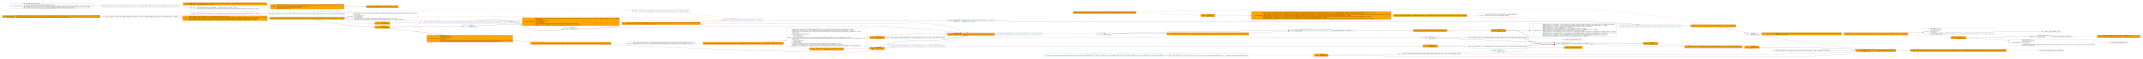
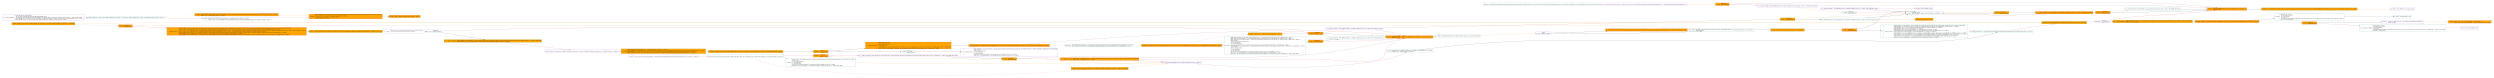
  digraph {
    fontname="Liberation Serif"
    rankdir=LR
    node [color=purple fillcolor=white fontname="Liberation Serif" shape=record style=filled]
    edge [color=black fontname="Liberation Serif"]
    n1 [label="{0\:\ 0x0000|MTH_ENTER_BLOCK\l|0x0000: CONST_CLASS  (r0 I:java.lang.Class\<com.google.android.gms.dynamite.DynamiteModule\>) =  com.google.android.gms.dynamite.DynamiteModule.class \l}"]
    n2 [fillcolor=orange label="{1\:\ 0x0002|SYNTHETIC\lSplitter:B:1:0x0002\l}"]
    n3 [label="{2\:\ ?|Splitter:B:1:0x0002\l|0x0002: MONITOR_ENTER  (r0 I:?[OBJECT, ARRAY]) A[Catch:\{ Throwable \-\> 0x00ec \}, TRY_ENTER, TRY_LEAVE]\l}"]
    n4 [fillcolor=orange label="{78\:\ 0x00ec|ExcHandler: Throwable null\lSplitter:B:1:0x0002\l|0x00ec: MOVE_EXCEPTION  (r9 I:?[OBJECT]) =  \l}"]
    n5 [color=teal label="{3\:\ 0x0003|SYNTHETIC\lSplitter:B:3:0x0003\l}"]
    n6 [color=teal fillcolor=orange label="{79\:\ 0x00ed|0x00ed: INVOKE  (r8 I:android.content.Context), (r9 I:java.lang.Throwable) com.google.android.gms.common.util.CrashUtils.addDynamiteErrorToDropBox(android.content.Context, java.lang.Throwable):boolean type: STATIC \l}"]
    n7 [color=teal label="{73\:\ 0x00e9|ExcHandler: all null\lSplitter:B:3:0x0003\l|0x00e9: MOVE_EXCEPTION  (r9 I:?[OBJECT]) =  \l}"]
    n8 [color=teal fillcolor=orange label="{74\:\ 0x00ea|SYNTHETIC\lSplitter:B:74:0x00ea\l}"]
    n9 [color=teal fillcolor=orange label="{5\:\ 0x0005|0x0005: IF  (r1 I:?[int, boolean, OBJECT, ARRAY, byte, short, char]) != (0 ?[int, boolean, OBJECT, ARRAY, byte, short, char])  \-\> B:55:0x00b6 \l}"]
    n10 [fillcolor=orange label="{6\:\ 0x0007|SYNTHETIC\lSplitter:B:6:0x0007\l}"]
    n11 [color=teal fillcolor=orange label="{55\:\ 0x00b6|0x00b6: MONITOR_EXIT  (r0 I:?[OBJECT, ARRAY]) A[Catch:\{ all \-\> 0x00e9 \}, TRY_LEAVE]\l}"]
    n12 [fillcolor=orange label="{7\:\ ?|Splitter:B:6:0x0007\l|0x0007: INVOKE  (r1 I:android.content.Context) = (r8 I:android.content.Context) android.content.Context.getApplicationContext():android.content.Context type: VIRTUAL A[Catch:\{ ClassNotFoundException \| IllegalAccessException \| NoSuchFieldException \-\> 0x008d \}, TRY_ENTER]\l0x000b: INVOKE  (r1 I:java.lang.ClassLoader) = (r1 I:android.content.Context) android.content.Context.getClassLoader():java.lang.ClassLoader type: VIRTUAL A[Catch:\{ ClassNotFoundException \| IllegalAccessException \| NoSuchFieldException \-\> 0x008d \}]\l0x000f: CONST_CLASS  (r2 I:java.lang.Class\<com.google.android.gms.dynamite.DynamiteModule$DynamiteLoaderClassLoader\>) =  com.google.android.gms.dynamite.DynamiteModule$DynamiteLoaderClassLoader.class A[Catch:\{ ClassNotFoundException \| IllegalAccessException \| NoSuchFieldException \-\> 0x008d \}]\l0x0011: INVOKE  (r2 I:java.lang.String) = (r2 I:java.lang.Class) java.lang.Class.getName():java.lang.String type: VIRTUAL A[Catch:\{ ClassNotFoundException \| IllegalAccessException \| NoSuchFieldException \-\> 0x008d \}]\l0x0015: INVOKE  (r1 I:java.lang.Class) = (r1 I:java.lang.ClassLoader), (r2 I:java.lang.String) java.lang.ClassLoader.loadClass(java.lang.String):java.lang.Class type: VIRTUAL A[Catch:\{ ClassNotFoundException \| IllegalAccessException \| NoSuchFieldException \-\> 0x008d \}]\l0x0019: CONST_STR  (r2 I:java.lang.String) =  \"sClassLoader\" A[Catch:\{ ClassNotFoundException \| IllegalAccessException \| NoSuchFieldException \-\> 0x008d \}]\l0x001b: INVOKE  (r2 I:java.lang.reflect.Field) = (r1 I:java.lang.Class), (r2 I:java.lang.String) java.lang.Class.getDeclaredField(java.lang.String):java.lang.reflect.Field type: VIRTUAL A[Catch:\{ ClassNotFoundException \| IllegalAccessException \| NoSuchFieldException \-\> 0x008d \}]\l}"]
    n13 [color=teal label="{50\:\ 0x008d|ExcHandler: ClassNotFoundException \| IllegalAccessException \| NoSuchFieldException null\lSplitter:B:6:0x0007\l|0x008d: MOVE_EXCEPTION  (r1 I:?[OBJECT]) =  \l}"]
    n14 [label="{56\:\ 0x00b7|SYNTHETIC\lSplitter:B:56:0x00b7\l}"]
    n15 [color=teal fillcolor=orange label="{8\:\ 0x001f|0x001f: MONITOR_ENTER  (r1 I:?[OBJECT, ARRAY]) A[Catch:\{ ClassNotFoundException \| IllegalAccessException \| NoSuchFieldException \-\> 0x008d \}, TRY_LEAVE]\l}"]
    n16 [color=teal fillcolor=orange label="{51\:\ 0x008e|0x008e: CONST_STR  (r2 I:java.lang.String) =  \"DynamiteModule\" \l}"]
    n17 [label="{9\:\ 0x0020|0x0020: CONST  (r3 I:?[int, float, boolean, short, byte, char, OBJECT, ARRAY]) = \l  (0 ?[int, float, boolean, short, byte, char, OBJECT, ARRAY])\l \l}"]
+   n18 [color=teal label="{10\:\ 0x0021|SYNTHETIC\lSplitter:B:10:0x0021\l}"]
    n19 [color=teal fillcolor=orange label="{11\:\ ?|Splitter:B:10:0x0021\l|0x0021: INVOKE  (r4 I:java.lang.Object) = (r2 I:java.lang.reflect.Field), (r3 I:java.lang.Object) java.lang.reflect.Field.get(java.lang.Object):java.lang.Object type: VIRTUAL A[Catch:\{ all \-\> 0x008a \}, TRY_ENTER]\l0x0025: CHECK_CAST  (r4 I:java.lang.ClassLoader) = (java.lang.ClassLoader) (r4 I:?[OBJECT, ARRAY]) A[Catch:\{ all \-\> 0x008a \}]\l}"]
    n20 [fillcolor=orange label="{46\:\ 0x008a|ExcHandler: all null\lSplitter:B:10:0x0021\l|0x008a: MOVE_EXCEPTION  (r2 I:?[OBJECT]) =  A[Catch:\{ all \-\> 0x008a \}]\l}"]
    n21 [label="{12\:\ 0x0027|0x0027: IF  (r4 I:?[int, boolean, OBJECT, ARRAY, byte, short, char]) == (0 ?[int, boolean, OBJECT, ARRAY, byte, short, char])  \-\> B:21:0x0038 A[Catch:\{ all \-\> 0x008a \}]\l}"]
    n22 [color=teal label="{47\:\ 0x008b|0x008b: MONITOR_EXIT  (r1 I:?[OBJECT, ARRAY]) A[Catch:\{ all \-\> 0x008a \}, TRY_LEAVE]\l}"]
    n23 [label="{13\:\ 0x0029|0x0029: INVOKE  (r2 I:java.lang.ClassLoader) =  java.lang.ClassLoader.getSystemClassLoader():java.lang.ClassLoader type: STATIC A[Catch:\{ all \-\> 0x008a \}]\l}"]
    n24 [color=teal fillcolor=orange label="{21\:\ 0x0038|0x0038: CONST_STR  (r4 I:java.lang.String) =  \"com.google.android.gms\" A[Catch:\{ all \-\> 0x008a \}]\l0x003a: INVOKE  (r5 I:android.content.Context) = (r8 I:android.content.Context) android.content.Context.getApplicationContext():android.content.Context type: VIRTUAL A[Catch:\{ all \-\> 0x008a \}]\l0x003e: INVOKE  (r5 I:java.lang.String) = (r5 I:android.content.Context) android.content.Context.getPackageName():java.lang.String type: VIRTUAL A[Catch:\{ all \-\> 0x008a \}]\l0x0042: INVOKE  (r4 I:boolean) = (r4 I:java.lang.String), (r5 I:java.lang.Object) java.lang.String.equals(java.lang.Object):boolean type: VIRTUAL A[Catch:\{ all \-\> 0x008a \}]\l}"]
    n25 [color=teal label="{14\:\ 0x002d|0x002d: IF  (r4 I:?[int, boolean, OBJECT, ARRAY, byte, short, char]) != (r2 I:?[int, boolean, OBJECT, ARRAY, byte, short, char])  \-\> B:17:0x0032 A[Catch:\{ all \-\> 0x008a \}]\l}"]
    n26 [color=teal fillcolor=orange label="{22\:\ 0x0046|0x0046: IF  (r4 I:?[int, boolean, OBJECT, ARRAY, byte, short, char]) == (0 ?[int, boolean, OBJECT, ARRAY, byte, short, char])  \-\> B:25:0x0052 A[Catch:\{ all \-\> 0x008a \}]\l}"]
-   n27 [color=teal label="{15\:\ 0x002f|0x002f: SGET  (r2 I:java.lang.Boolean) =  java.lang.Boolean.FALSE java.lang.Boolean A[Catch:\{ all \-\> 0x008a \}, TRY_LEAVE]\l}"]
+   n27 [color=teal fillcolor=orange label="{15\:\ 0x002f|0x002f: SGET  (r2 I:java.lang.Boolean) =  java.lang.Boolean.FALSE java.lang.Boolean A[Catch:\{ all \-\> 0x008a \}, TRY_LEAVE]\l}"]
    n28 [fillcolor=orange label="{17\:\ 0x0032|SYNTHETIC\lSplitter:B:17:0x0032\l}"]
    n29 [label="{44\:\ 0x0087|0x0087: MONITOR_EXIT  (r1 I:?[OBJECT, ARRAY]) A[Catch:\{ all \-\> 0x008a \}]\l}"]
    n30 [label="{18\:\ ?|Splitter:B:17:0x0032\l|0x0032: INVOKE  (r4 I:java.lang.ClassLoader) com.google.android.gms.dynamite.DynamiteModule.zza(java.lang.ClassLoader):void type: STATIC A[Catch:\{ LoadingException \-\> 0x0035 \}, TRY_ENTER, TRY_LEAVE]\l}"]
-   n31 [color=teal label="{19\:\ 0x0035|SYNTHETIC\lSplitter:B:19:0x0035\l}"]
+   n31 [color=teal fillcolor=orange label="{19\:\ 0x0035|SYNTHETIC\lSplitter:B:19:0x0035\l}"]
    n32 [color=teal label="{45\:\ 0x0088|0x0088: MOVE  (r1 I:?[OBJECT, ARRAY]) = (r2 I:?[OBJECT, ARRAY]) A[Catch:\{ all \-\> 0x008a \}]\l0x0089: GOTO  \-\> 0x00b4 A[Catch:\{ all \-\> 0x008a \}]\l}"]
    n33 [fillcolor=orange label="{20\:\ ?|Splitter:B:19:0x0035\l|0x0035: SGET  (r2 I:java.lang.Boolean) =  java.lang.Boolean.TRUE java.lang.Boolean A[Catch:\{ all \-\> 0x008a \}, ExcHandler: LoadingException null, TRY_ENTER]\l0x0037: GOTO  \-\> 0x0087 A[Catch:\{ all \-\> 0x008a \}]\l}"]
    n34 [color=teal label="{23\:\ 0x0048|0x0048: INVOKE  (r4 I:java.lang.ClassLoader) =  java.lang.ClassLoader.getSystemClassLoader():java.lang.ClassLoader type: STATIC A[Catch:\{ all \-\> 0x008a \}]\l0x004c: INVOKE  \l  (r2 I:java.lang.reflect.Field)\l  (r3 I:java.lang.Object)\l  (r4 I:java.lang.Object)\l java.lang.reflect.Field.set(java.lang.Object, java.lang.Object):void type: VIRTUAL A[Catch:\{ all \-\> 0x008a \}]\l0x004f: SGET  (r2 I:java.lang.Boolean) =  java.lang.Boolean.FALSE java.lang.Boolean A[Catch:\{ all \-\> 0x008a \}, TRY_LEAVE]\l}"]
    n35 [color=teal fillcolor=orange label="{25\:\ 0x0052|SYNTHETIC\lSplitter:B:25:0x0052\l}"]
    n36 [fillcolor=orange label="{26\:\ ?|Splitter:B:25:0x0052\l|0x0052: INVOKE  (r4 I:int) = \l  (r8 I:android.content.Context)\l  (r9 I:java.lang.String)\l  (r10 I:boolean)\l com.google.android.gms.dynamite.DynamiteModule.zzc(android.content.Context, java.lang.String, boolean):int type: STATIC A[Catch:\{ LoadingException \-\> 0x007e \}, TRY_ENTER]\l0x0056: SGET  (r5 I:java.lang.String) =  com.google.android.gms.dynamite.DynamiteModule.zzii java.lang.String A[Catch:\{ LoadingException \-\> 0x007e \}]\l}"]
    n37 [color=teal label="{42\:\ 0x007e|SYNTHETIC\lSplitter:B:42:0x007e\l}"]
    n38 [fillcolor=orange label="{27\:\ 0x0058|0x0058: IF  (r5 I:?[int, boolean, OBJECT, ARRAY, byte, short, char]) == (0 ?[int, boolean, OBJECT, ARRAY, byte, short, char])  \-\> B:37:0x007b A[Catch:\{ LoadingException \-\> 0x007e \}]\l}"]
-   n39 [fillcolor=orange label="{43\:\ ?|Splitter:B:42:0x007e\l|0x007e: INVOKE  (r4 I:java.lang.ClassLoader) =  java.lang.ClassLoader.getSystemClassLoader():java.lang.ClassLoader type: STATIC A[Catch:\{ all \-\> 0x008a \}, ExcHandler: LoadingException null, TRY_ENTER]\l0x0082: INVOKE  \l  (r2 I:java.lang.reflect.Field)\l  (r3 I:java.lang.Object)\l  (r4 I:java.lang.Object)\l java.lang.reflect.Field.set(java.lang.Object, java.lang.Object):void type: VIRTUAL A[Catch:\{ all \-\> 0x008a \}]\l0x0085: SGET  (r2 I:java.lang.Boolean) =  java.lang.Boolean.FALSE java.lang.Boolean A[Catch:\{ all \-\> 0x008a \}]\l}"]
+   n39 [label="{43\:\ ?|Splitter:B:42:0x007e\l|0x007e: INVOKE  (r4 I:java.lang.ClassLoader) =  java.lang.ClassLoader.getSystemClassLoader():java.lang.ClassLoader type: STATIC A[Catch:\{ all \-\> 0x008a \}, ExcHandler: LoadingException null, TRY_ENTER]\l0x0082: INVOKE  \l  (r2 I:java.lang.reflect.Field)\l  (r3 I:java.lang.Object)\l  (r4 I:java.lang.Object)\l java.lang.reflect.Field.set(java.lang.Object, java.lang.Object):void type: VIRTUAL A[Catch:\{ all \-\> 0x008a \}]\l0x0085: SGET  (r2 I:java.lang.Boolean) =  java.lang.Boolean.FALSE java.lang.Boolean A[Catch:\{ all \-\> 0x008a \}]\l}"]
    n40 [color=teal label="{28\:\ 0x005a|0x005a: SGET  (r5 I:java.lang.String) =  com.google.android.gms.dynamite.DynamiteModule.zzii java.lang.String A[Catch:\{ LoadingException \-\> 0x007e \}]\l0x005c: INVOKE  (r5 I:boolean) = (r5 I:java.lang.String) java.lang.String.isEmpty():boolean type: VIRTUAL A[Catch:\{ LoadingException \-\> 0x007e \}]\l}"]
    n41 [fillcolor=orange label="{37\:\ 0x007b|SYNTHETIC\lSplitter:B:37:0x007b\l}"]
    n42 [fillcolor=orange label="{29\:\ 0x0060|0x0060: IF  (r5 I:?[int, boolean, OBJECT, ARRAY, byte, short, char]) == (0 ?[int, boolean, OBJECT, ARRAY, byte, short, char])  \-\> B:31:0x0063 A[Catch:\{ LoadingException \-\> 0x007e \}]\l}"]
    n43 [label="{38\:\ ?|Splitter:B:37:0x007b\l|0x007b: MONITOR_EXIT  (r1 I:?[OBJECT, ARRAY]) A[Catch:\{ all \-\> 0x008a \}, TRY_ENTER, TRY_LEAVE]\l}"]
    n44 [color=teal fillcolor=orange label="{30\:\ 0x0062|0x0062: GOTO  \-\> 0x007b A[Catch:\{ LoadingException \-\> 0x007e \}]\l}"]
    n45 [color=teal label="{31\:\ 0x0063|0x0063: NEW_INSTANCE  (r5 I:com.google.android.gms.dynamite.zzh) =  com.google.android.gms.dynamite.zzh A[Catch:\{ LoadingException \-\> 0x007e \}]\l0x0065: SGET  (r6 I:java.lang.String) =  com.google.android.gms.dynamite.DynamiteModule.zzii java.lang.String A[Catch:\{ LoadingException \-\> 0x007e \}]\l0x0067: INVOKE  (r7 I:java.lang.ClassLoader) =  java.lang.ClassLoader.getSystemClassLoader():java.lang.ClassLoader type: STATIC A[Catch:\{ LoadingException \-\> 0x007e \}]\l0x006b: INVOKE  \l  (r5 I:com.google.android.gms.dynamite.zzh)\l  (r6 I:java.lang.String)\l  (r7 I:java.lang.ClassLoader)\l com.google.android.gms.dynamite.zzh.\<init\>(java.lang.String, java.lang.ClassLoader):void type: DIRECT A[Catch:\{ LoadingException \-\> 0x007e \}]\l0x006e: INVOKE  (r5 I:java.lang.ClassLoader) com.google.android.gms.dynamite.DynamiteModule.zza(java.lang.ClassLoader):void type: STATIC A[Catch:\{ LoadingException \-\> 0x007e \}]\l0x0071: INVOKE  \l  (r2 I:java.lang.reflect.Field)\l  (r3 I:java.lang.Object)\l  (r5 I:java.lang.Object)\l java.lang.reflect.Field.set(java.lang.Object, java.lang.Object):void type: VIRTUAL A[Catch:\{ LoadingException \-\> 0x007e \}]\l0x0074: SGET  (r5 I:java.lang.Boolean) =  java.lang.Boolean.TRUE java.lang.Boolean A[Catch:\{ LoadingException \-\> 0x007e \}]\l0x0076: SPUT  (r5 I:java.lang.Boolean) com.google.android.gms.dynamite.DynamiteModule.zzif java.lang.Boolean A[Catch:\{ LoadingException \-\> 0x007e \}, TRY_LEAVE]\l}"]
    n46 [fillcolor=orange label="{32\:\ 0x0078|SYNTHETIC\lSplitter:B:32:0x0078\l}"]
    n47 [color=teal label="{33\:\ ?|Splitter:B:32:0x0078\l|0x0078: MONITOR_EXIT  (r1 I:?[OBJECT, ARRAY]) A[Catch:\{ all \-\> 0x008a \}, TRY_ENTER, TRY_LEAVE]\l}"]
-   n48 [color=teal label="{34\:\ 0x0079|SYNTHETIC\lSplitter:B:34:0x0079\l}"]
    n49 [label="{35\:\ ?|Splitter:B:34:0x0079\l|0x0079: MONITOR_EXIT  (r0 I:?[OBJECT, ARRAY]) A[Catch:\{ all \-\> 0x00e9 \}, TRY_ENTER, TRY_LEAVE]\l}"]
    n50 [label="{36\:\ 0x007a|0x007a: RETURN  (r4 I:int) \l}"]
    n51 [color=teal fillcolor=orange label="{39\:\ 0x007c|SYNTHETIC\lSplitter:B:39:0x007c\l}"]
    n52 [color=teal label="{40\:\ ?|Splitter:B:39:0x007c\l|0x007c: MONITOR_EXIT  (r0 I:?[OBJECT, ARRAY]) A[Catch:\{ all \-\> 0x00e9 \}, TRY_ENTER, TRY_LEAVE]\l}"]
    n53 [color=teal fillcolor=orange label="{41\:\ 0x007d|0x007d: RETURN  (r4 I:int) \l}"]
    n54 [color=teal label="{54\:\ 0x00b4|0x00b4: SPUT  (r1 I:java.lang.Boolean) com.google.android.gms.dynamite.DynamiteModule.zzif java.lang.Boolean A[Catch:\{ all \-\> 0x00e9 \}]\l}"]
    n55 [label="{48\:\ 0x008c|ARRAY\lSplitter:B:48:0x008c\l}"]
    n56 [fillcolor=orange label="{49\:\ ?|Splitter:B:48:0x008c\l|0x008c: THROW  (r2 I:java.lang.Throwable) A[Catch:\{ ClassNotFoundException \| IllegalAccessException \| NoSuchFieldException \-\> 0x008d \}, TRY_ENTER, TRY_LEAVE]\l}"]
    n57 [fillcolor=orange label="{52\:\ 0x0090|SYNTHETIC\lSplitter:B:52:0x0090\l}"]
    n58 [color=teal label="{53\:\ ?|Splitter:B:52:0x0090\l|0x0090: INVOKE  (r1 I:java.lang.String) = (r1 I:java.lang.Object) java.lang.String.valueOf(java.lang.Object):java.lang.String type: STATIC A[Catch:\{ all \-\> 0x00e9 \}, TRY_ENTER]\l0x0094: INVOKE  (r3 I:java.lang.String) = (r1 I:java.lang.Object) java.lang.String.valueOf(java.lang.Object):java.lang.String type: STATIC A[Catch:\{ all \-\> 0x00e9 \}]\l0x0098: INVOKE  (r3 I:int) = (r3 I:java.lang.String) java.lang.String.length():int type: VIRTUAL A[Catch:\{ all \-\> 0x00e9 \}]\l0x009c: ARITH  (r3 I:int) = (r3 I:int) + (30 int) A[Catch:\{ all \-\> 0x00e9 \}]\l0x009e: NEW_INSTANCE  (r4 I:java.lang.StringBuilder) =  java.lang.StringBuilder A[Catch:\{ all \-\> 0x00e9 \}]\l0x00a0: INVOKE  (r4 I:java.lang.StringBuilder), (r3 I:int) java.lang.StringBuilder.\<init\>(int):void type: DIRECT A[Catch:\{ all \-\> 0x00e9 \}]\l0x00a3: CONST_STR  (r3 I:java.lang.String) =  \"Failed to load module via V2: \" A[Catch:\{ all \-\> 0x00e9 \}]\l0x00a5: INVOKE  (r4 I:java.lang.StringBuilder), (r3 I:java.lang.String) java.lang.StringBuilder.append(java.lang.String):java.lang.StringBuilder type: VIRTUAL A[Catch:\{ all \-\> 0x00e9 \}]\l0x00a8: INVOKE  (r4 I:java.lang.StringBuilder), (r1 I:java.lang.String) java.lang.StringBuilder.append(java.lang.String):java.lang.StringBuilder type: VIRTUAL A[Catch:\{ all \-\> 0x00e9 \}]\l0x00ab: INVOKE  (r1 I:java.lang.String) = (r4 I:java.lang.StringBuilder) java.lang.StringBuilder.toString():java.lang.String type: VIRTUAL A[Catch:\{ all \-\> 0x00e9 \}]\l0x00af: INVOKE  (r2 I:java.lang.String), (r1 I:java.lang.String) android.util.Log.w(java.lang.String, java.lang.String):int type: STATIC A[Catch:\{ all \-\> 0x00e9 \}]\l0x00b2: SGET  (r1 I:java.lang.Boolean) =  java.lang.Boolean.FALSE java.lang.Boolean A[Catch:\{ all \-\> 0x00e9 \}]\l}"]
    n59 [color=teal fillcolor=orange label="{57\:\ ?|Splitter:B:56:0x00b7\l|0x00b7: INVOKE  (r0 I:boolean) = (r1 I:java.lang.Boolean) java.lang.Boolean.booleanValue():boolean type: VIRTUAL A[Catch:\{ Throwable \-\> 0x00ec \}, TRY_ENTER]\l0x00ba: NOP   A[TRY_LEAVE]\l}"]
    n60 [fillcolor=orange label="{58\:\ 0x00bb|0x00bb: IF  (r0 I:?[int, boolean, OBJECT, ARRAY, byte, short, char]) == (0 ?[int, boolean, OBJECT, ARRAY, byte, short, char])  \-\> B:71:0x00e4 \l}"]
    n61 [fillcolor=orange label="{59\:\ 0x00bd|SYNTHETIC\lSplitter:B:59:0x00bd\l}"]
    n62 [color=teal label="{71\:\ 0x00e4|0x00e4: INVOKE  (r9 I:int) = \l  (r8 I:android.content.Context)\l  (r9 I:java.lang.String)\l  (r10 I:boolean)\l com.google.android.gms.dynamite.DynamiteModule.zzb(android.content.Context, java.lang.String, boolean):int type: STATIC A[Catch:\{ Throwable \-\> 0x00ec \}]\l0x00e7: NOP   A[TRY_LEAVE]\l}"]
    n63 [color=teal label="{60\:\ ?|Splitter:B:59:0x00bd\l|0x00bd: INVOKE  (r9 I:int) = \l  (r8 I:android.content.Context)\l  (r9 I:java.lang.String)\l  (r10 I:boolean)\l com.google.android.gms.dynamite.DynamiteModule.zzc(android.content.Context, java.lang.String, boolean):int type: STATIC A[Catch:\{ LoadingException \-\> 0x00c2 \}, TRY_ENTER]\l0x00c0: NOP   A[TRY_LEAVE]\l}"]
    n64 [label="{62\:\ 0x00c2|ExcHandler: LoadingException null\lSplitter:B:59:0x00bd\l|0x00c2: MOVE_EXCEPTION  (r9 I:?[OBJECT]) =  \l}"]
    n65 [color=teal label="{72\:\ 0x00e8|0x00e8: RETURN  (r9 I:int) \l}"]
    n66 [label="{61\:\ 0x00c1|0x00c1: RETURN  (r9 I:int) \l}"]
    n67 [fillcolor=orange label="{63\:\ 0x00c3|0x00c3: CONST_STR  (r10 I:java.lang.String) =  \"DynamiteModule\" \l0x00c5: CONST_STR  (r0 I:java.lang.String) =  \"Failed to retrieve remote module version: \" \l}"]
    n68 [label="{65\:\ ?|Splitter:B:64:0x00c7\l|0x00c7: INVOKE  (r9 I:java.lang.String) = \l  (r9 I:com.google.android.gms.dynamite.DynamiteModule$LoadingException)\l com.google.android.gms.dynamite.DynamiteModule.LoadingException.getMessage():java.lang.String type: VIRTUAL A[Catch:\{ Throwable \-\> 0x00ec \}, TRY_ENTER]\l0x00cb: INVOKE  (r9 I:java.lang.String) = (r9 I:java.lang.Object) java.lang.String.valueOf(java.lang.Object):java.lang.String type: STATIC A[Catch:\{ Throwable \-\> 0x00ec \}]\l0x00cf: INVOKE  (r1 I:int) = (r9 I:java.lang.String) java.lang.String.length():int type: VIRTUAL A[Catch:\{ Throwable \-\> 0x00ec \}]\l}"]
    n69 [color=teal label="{66\:\ 0x00d3|0x00d3: IF  (r1 I:?[int, boolean, OBJECT, ARRAY, byte, short, char]) == (0 ?[int, boolean, OBJECT, ARRAY, byte, short, char])  \-\> B:68:0x00da A[Catch:\{ Throwable \-\> 0x00ec \}]\l}"]
    n70 [fillcolor=orange label="{67\:\ 0x00d5|0x00d5: INVOKE  (r9 I:java.lang.String) = (r0 I:java.lang.String), (r9 I:java.lang.String) java.lang.String.concat(java.lang.String):java.lang.String type: VIRTUAL A[Catch:\{ Throwable \-\> 0x00ec \}]\l0x00d9: GOTO  \-\> 0x00df A[Catch:\{ Throwable \-\> 0x00ec \}]\l}"]
    n71 [color=teal label="{68\:\ 0x00da|0x00da: NEW_INSTANCE  (r9 I:java.lang.String) =  java.lang.String A[Catch:\{ Throwable \-\> 0x00ec \}]\l0x00dc: INVOKE  (r9 I:java.lang.String), (r0 I:java.lang.String) java.lang.String.\<init\>(java.lang.String):void type: DIRECT A[Catch:\{ Throwable \-\> 0x00ec \}]\l}"]
    n72 [fillcolor=orange label="{69\:\ 0x00df|0x00df: INVOKE  (r10 I:java.lang.String), (r9 I:java.lang.String) android.util.Log.w(java.lang.String, java.lang.String):int type: STATIC A[Catch:\{ Throwable \-\> 0x00ec \}]\l0x00e2: CONST  (r8 I:?[int, float, boolean, short, byte, char, OBJECT, ARRAY]) = \l  (0 ?[int, float, boolean, short, byte, char, OBJECT, ARRAY])\l A[Catch:\{ Throwable \-\> 0x00ec \}]\l}"]
    n73 [fillcolor=orange label="{70\:\ 0x00e3|0x00e3: RETURN  (r8 I:int) A[Catch:\{ Throwable \-\> 0x00ec \}]\l}"]
    n74 [fillcolor=orange label="{75\:\ ?|Splitter:B:74:0x00ea\l|0x00ea: MONITOR_EXIT  (r0 I:?[OBJECT, ARRAY]) A[Catch:\{ all \-\> 0x00e9 \}, TRY_ENTER, TRY_LEAVE]\l}"]
    n75 [fillcolor=orange label="{76\:\ 0x00eb|SYNTHETIC\lSplitter:B:76:0x00eb\l}"]
    n76 [color=teal label="{77\:\ ?|Splitter:B:76:0x00eb\l|0x00eb: THROW  (r9 I:java.lang.Throwable) A[Catch:\{ Throwable \-\> 0x00ec \}, TRY_ENTER, TRY_LEAVE]\l}"]
    n77 [label="{80\:\ 0x00f0|0x00f0: THROW  (r9 I:java.lang.Throwable) \l}"]
    n78 [color=teal label="{public static int com.google.android.gms.dynamite.DynamiteModule.zza((r8 I:android.content.Context A[IMMUTABLE_TYPE, METHOD_ARGUMENT]), (r9 I:java.lang.String A[IMMUTABLE_TYPE, METHOD_ARGUMENT]), (r10 I:boolean A[IMMUTABLE_TYPE, METHOD_ARGUMENT])) }"]
    n1 -> n2 [color=darkorange]
    n2 -> n3 [color=red]
    n2 -> n4 [color=brown]
    n3 -> n4 [color=brown]
    n3 -> n5 [color=darkorange]
    n4 -> n6
    n5 -> n7 [color=red]
    n6 -> n77 [color=darkorange]
    n7 -> n8
    n8 -> n7 [color=darkorange]
    n8 -> n74 [color=brown]
    n9 -> n10 [color=brown style=dashed]
    n9 -> n11 [color=darkorange]
    n10 -> n12 [color=red]
    n10 -> n13 [color=darkorange]
    n11 -> n14 [color=red]
    n12 -> n15
    n13 -> n16
    n14 -> n4 [color=red]
    n14 -> n59
    n15 -> n17 [color=darkorange]
    n16 -> n57 [color=brown]
+   n17 -> n18
+   n18 -> n19
+   n18 -> n20 [color=red]
    n19 -> n21 [color=brown]
    n20 -> n22 [color=red]
    n21 -> n23 [color=darkorange style=dashed]
    n21 -> n24 [color=red]
    n22 -> n55 [color=darkorange]
    n23 -> n25 [color=red]
    n24 -> n26
    n25 -> n27 [color=red style=dashed]
    n25 -> n28 [color=red]
    n26 -> n34 [color=brown style=dashed]
    n26 -> n35
    n27 -> n29 [color=darkorange]
    n28 -> n30 [color=red]
    n28 -> n31 [color=darkorange]
    n29 -> n32 [color=brown]
    n30 -> n31
    n31 -> n20 [color=brown]
    n31 -> n33 [color=red]
    n32 -> n54
    n33 -> n20 [color=red]
    n33 -> n29 [color=red]
    n34 -> n29 [color=darkorange]
    n35 -> n36
    n35 -> n37
    n36 -> n38
    n37 -> n39
    n38 -> n40 [color=brown style=dashed]
    n38 -> n41 [color=brown]
    n39 -> n29 [color=darkorange]
    n40 -> n42 [color=darkorange]
    n41 -> n20
    n41 -> n43 [color=darkorange]
    n42 -> n44 [color=brown style=dashed]
    n42 -> n45 [color=brown]
    n43 -> n20 [color=brown]
    n43 -> n51 [color=brown]
    n44 -> n41 [color=red]
    n45 -> n46 [color=brown]
    n46 -> n20 [color=red]
    n46 -> n47
    n47 -> n20 [color=darkorange]
-   n47 -> n48 [color=brown]
-   n48 -> n7
-   n48 -> n49
    n49 -> n7
    n49 -> n50 [color=brown]
    n51 -> n7 [color=darkorange]
    n51 -> n52
    n52 -> n7
    n52 -> n53 [color=red]
    n54 -> n11 [color=brown]
    n55 -> n13
    n55 -> n56
    n56 -> n13 [color=brown]
    n57 -> n7
    n57 -> n58
    n58 -> n54 [color=darkorange]
    n59 -> n60
    n60 -> n61 [color=red style=dashed]
    n60 -> n62
    n61 -> n63 [color=brown]
    n61 -> n64
    n62 -> n65
    n63 -> n66 [color=darkorange]
    n64 -> n67 [color=darkorange]
    n68 -> n69 [color=red]
    n69 -> n70 [color=darkorange style=dashed]
    n69 -> n71 [color=red]
    n70 -> n72 [color=darkorange]
    n71 -> n72 [color=red]
    n72 -> n73
    n74 -> n7 [color=red]
    n74 -> n75 [color=red style=dashed]
    n75 -> n4
    n75 -> n76 [color=darkorange]
    n76 -> n4
    n78 -> n1 [color=red]
  }
